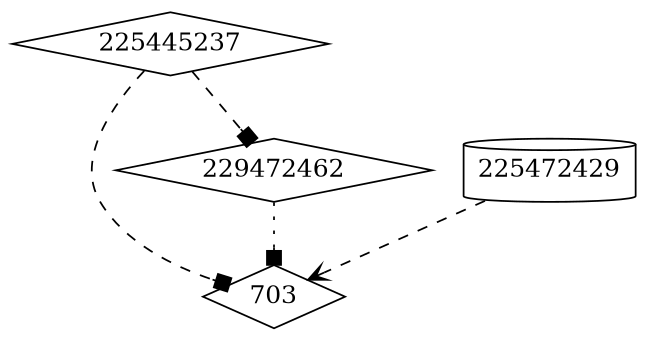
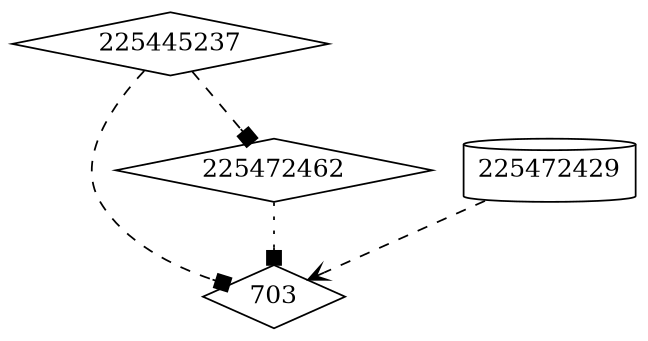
  strict digraph {
    node [shape=diamond]
    edge [arrowhead=box style=dashed]
    n1 [label=703]
    225445237
-   225472462 [label=229472462]
+   225472462
    225472429 [shape=cylinder]
    225445237 -> n1
    225445237 -> 225472462
    225472462 -> n1 [style=dotted]
    225472429 -> n1 [arrowhead=vee]
  }
